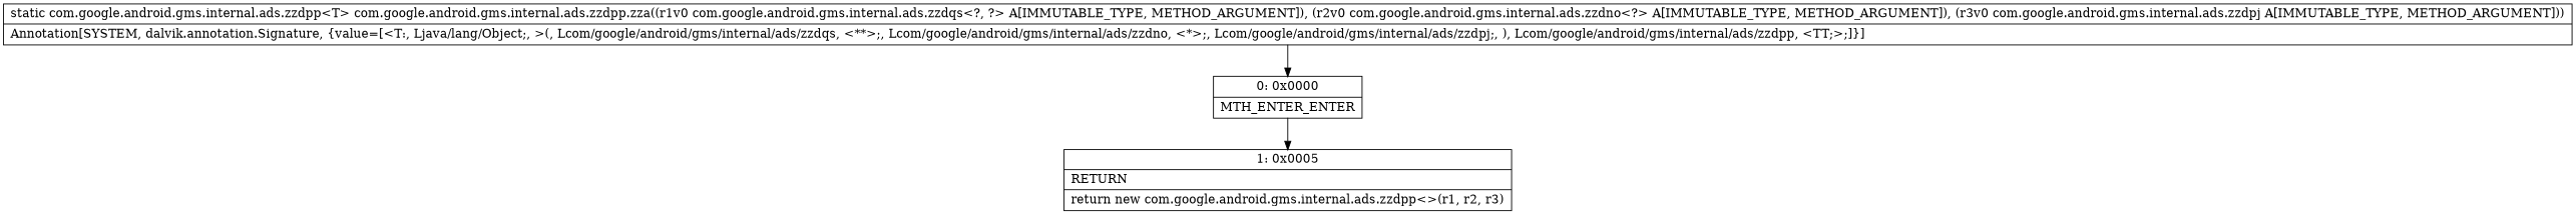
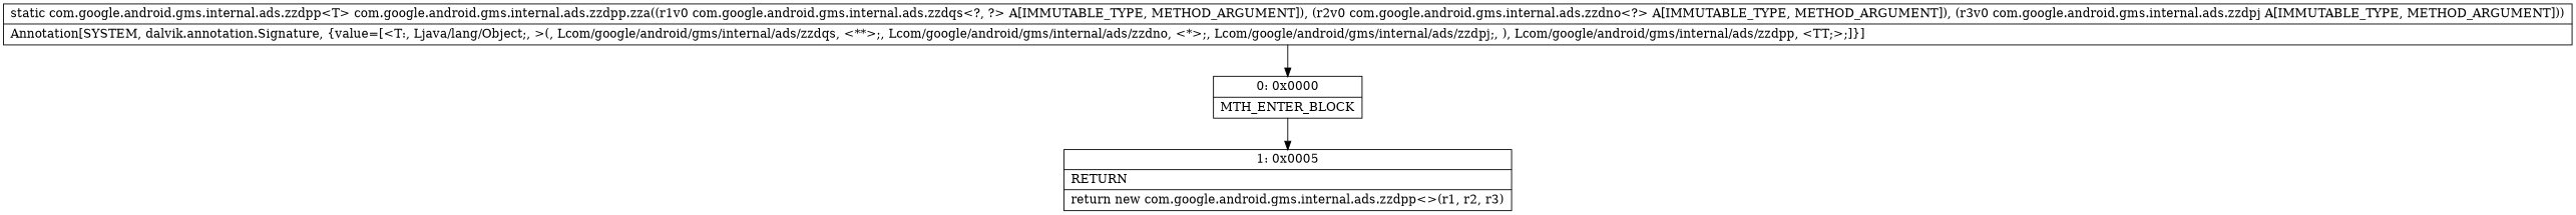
  digraph {
    node [shape=record]
-   n1 [label="{0\:\ 0x0000|MTH_ENTER_ENTER\l}"]
+   n1 [label="{0\:\ 0x0000|MTH_ENTER_BLOCK\l}"]
    n2 [label="{1\:\ 0x0005|RETURN\l|return new com.google.android.gms.internal.ads.zzdpp\<\>(r1, r2, r3)\l}"]
    n3 [label="{static com.google.android.gms.internal.ads.zzdpp\<T\> com.google.android.gms.internal.ads.zzdpp.zza((r1v0 com.google.android.gms.internal.ads.zzdqs\<?, ?\> A[IMMUTABLE_TYPE, METHOD_ARGUMENT]), (r2v0 com.google.android.gms.internal.ads.zzdno\<?\> A[IMMUTABLE_TYPE, METHOD_ARGUMENT]), (r3v0 com.google.android.gms.internal.ads.zzdpj A[IMMUTABLE_TYPE, METHOD_ARGUMENT]))  | Annotation[SYSTEM, dalvik.annotation.Signature, \{value=[\<T:, Ljava\/lang\/Object;, \>(, Lcom\/google\/android\/gms\/internal\/ads\/zzdqs, \<**\>;, Lcom\/google\/android\/gms\/internal\/ads\/zzdno, \<*\>;, Lcom\/google\/android\/gms\/internal\/ads\/zzdpj;, ), Lcom\/google\/android\/gms\/internal\/ads\/zzdpp, \<TT;\>;]\}]\l}"]
    n1 -> n2
    n3 -> n1
  }
